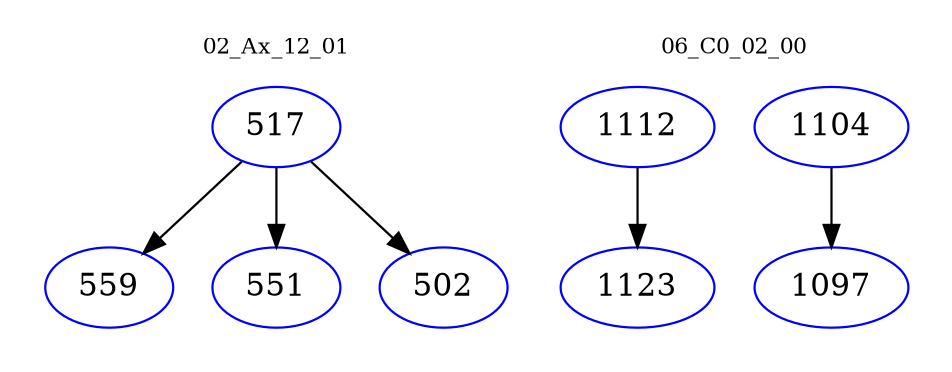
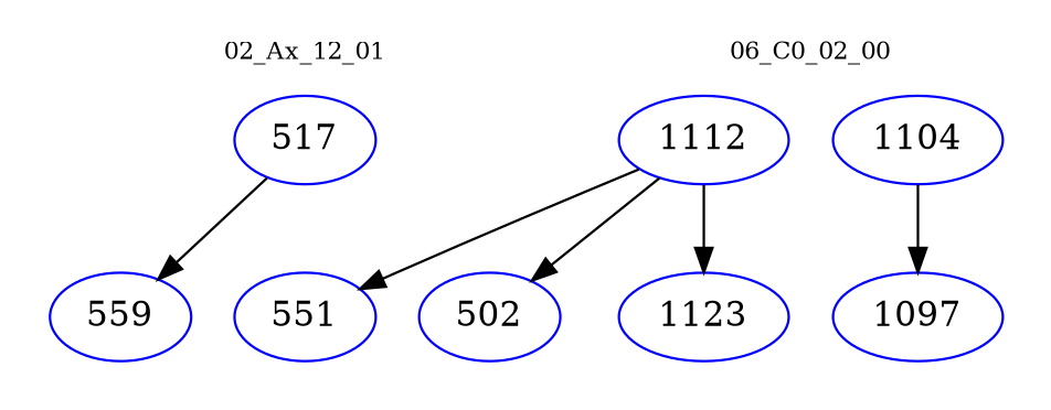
  digraph {
    node [color=blue]
    edge [color=black]
    n1 [label=517]
    n2 [label=502]
    n3 [label=551]
    n4 [label=559]
    n5 [label=1104]
    n6 [label=1112]
    n7 [label=1097]
    n8 [label=1123]
    subgraph cluster_1 {
      color=white
      fontsize=10
      label="02_Ax_12_01"
      n1
      n2
      n3
      n4
    }
    subgraph cluster_2 {
      color=white
      fontsize=10
      label="06_C0_02_00"
      n5
      n6
      n7
      n8
    }
-   n1 -> n2
-   n1 -> n3
+   n6 -> n2
+   n6 -> n3
    n1 -> n4
    n5 -> n7
    n6 -> n8
  }
